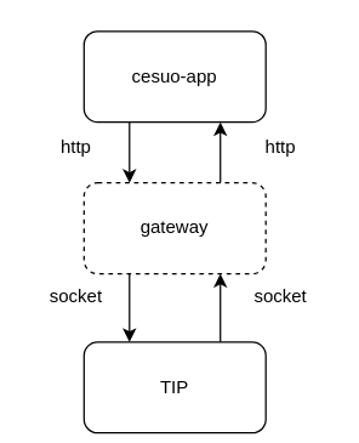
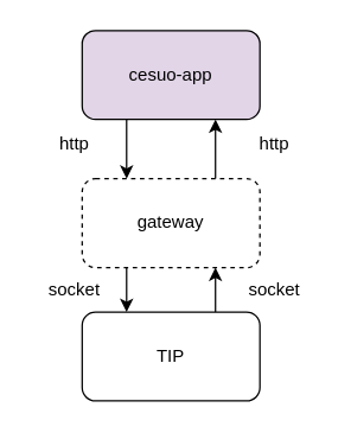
  <mxCell id="0" />
  <mxCell id="1" parent="0" />
  <mxCell id="2" style="edgeStyle=orthogonalEdgeStyle;rounded=0;orthogonalLoop=1;jettySize=auto;html=1;exitX=0.75;exitY=0;exitDx=0;exitDy=0;entryX=0.75;entryY=1;entryDx=0;entryDy=0;" edge="1" parent="1" source="3" target="8"><mxGeometry relative="1" as="geometry" /></mxCell>
- <mxCell id="3" value="TIP" style="rounded=1;whiteSpace=wrap;html=1;" vertex="1" parent="1"><mxGeometry x="55" y="225" width="120" height="60" as="geometry" /></mxCell>
+ <mxCell id="3" value="TIP" style="rounded=1;whiteSpace=wrap;html=1;" vertex="1" parent="1"><mxGeometry x="55" y="210" width="120" height="60" as="geometry" /></mxCell>
  <mxCell id="4" style="edgeStyle=orthogonalEdgeStyle;rounded=0;orthogonalLoop=1;jettySize=auto;html=1;exitX=0.25;exitY=1;exitDx=0;exitDy=0;entryX=0.25;entryY=0;entryDx=0;entryDy=0;" edge="1" parent="1" source="5" target="8"><mxGeometry relative="1" as="geometry" /></mxCell>
- <mxCell id="5" value="cesuo-app" style="rounded=1;whiteSpace=wrap;html=1;" vertex="1" parent="1"><mxGeometry x="55" y="20" width="120" height="60" as="geometry" /></mxCell>
+ <mxCell id="5" value="cesuo-app" style="rounded=1;whiteSpace=wrap;html=1;fillColor=#e1d5e7;" vertex="1" parent="1"><mxGeometry x="55" y="20" width="120" height="60" as="geometry" /></mxCell>
  <mxCell id="6" style="edgeStyle=orthogonalEdgeStyle;rounded=0;orthogonalLoop=1;jettySize=auto;html=1;exitX=0.75;exitY=0;exitDx=0;exitDy=0;entryX=0.75;entryY=1;entryDx=0;entryDy=0;" edge="1" parent="1" source="8" target="5"><mxGeometry relative="1" as="geometry" /></mxCell>
  <mxCell id="7" style="edgeStyle=orthogonalEdgeStyle;rounded=0;orthogonalLoop=1;jettySize=auto;html=1;exitX=0.25;exitY=1;exitDx=0;exitDy=0;entryX=0.25;entryY=0;entryDx=0;entryDy=0;" edge="1" parent="1" source="8" target="3"><mxGeometry relative="1" as="geometry" /></mxCell>
  <mxCell id="8" value="gateway" style="rounded=1;whiteSpace=wrap;html=1;dashed=1;" vertex="1" parent="1"><mxGeometry x="55" y="120" width="120" height="60" as="geometry" /></mxCell>
  <mxCell id="9" value="http" style="text;html=1;strokeColor=none;fillColor=none;align=center;verticalAlign=middle;whiteSpace=wrap;rounded=0;" vertex="1" parent="1"><mxGeometry x="20" y="82" width="60" height="30" as="geometry" /></mxCell>
  <mxCell id="10" value="http" style="text;html=1;strokeColor=none;fillColor=none;align=center;verticalAlign=middle;whiteSpace=wrap;rounded=0;" vertex="1" parent="1"><mxGeometry x="155" y="82" width="60" height="30" as="geometry" /></mxCell>
  <mxCell id="11" value="socket" style="text;html=1;strokeColor=none;fillColor=none;align=center;verticalAlign=middle;whiteSpace=wrap;rounded=0;" vertex="1" parent="1"><mxGeometry x="20" y="180" width="60" height="30" as="geometry" /></mxCell>
  <mxCell id="12" value="socket" style="text;html=1;strokeColor=none;fillColor=none;align=center;verticalAlign=middle;whiteSpace=wrap;rounded=0;" vertex="1" parent="1"><mxGeometry x="155" y="180" width="60" height="30" as="geometry" /></mxCell>
